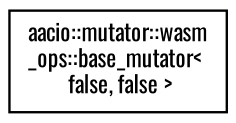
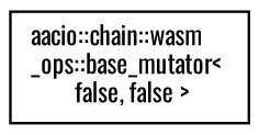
  digraph {
    rankdir=LR
    fontname=Oswald
-   n1 [color=black fillcolor=white fontname=Oswald fontsize=10 height=0.2 label="aacio::mutator::wasm\l_ops::base_mutator\<\l false, false \>" shape=record style=filled width=0.4]
+   n1 [color=black fillcolor=white fontname=Oswald fontsize=10 height=0.2 label="aacio::chain::wasm\l_ops::base_mutator\<\l false, false \>" shape=record style=filled width=0.4]
  }
